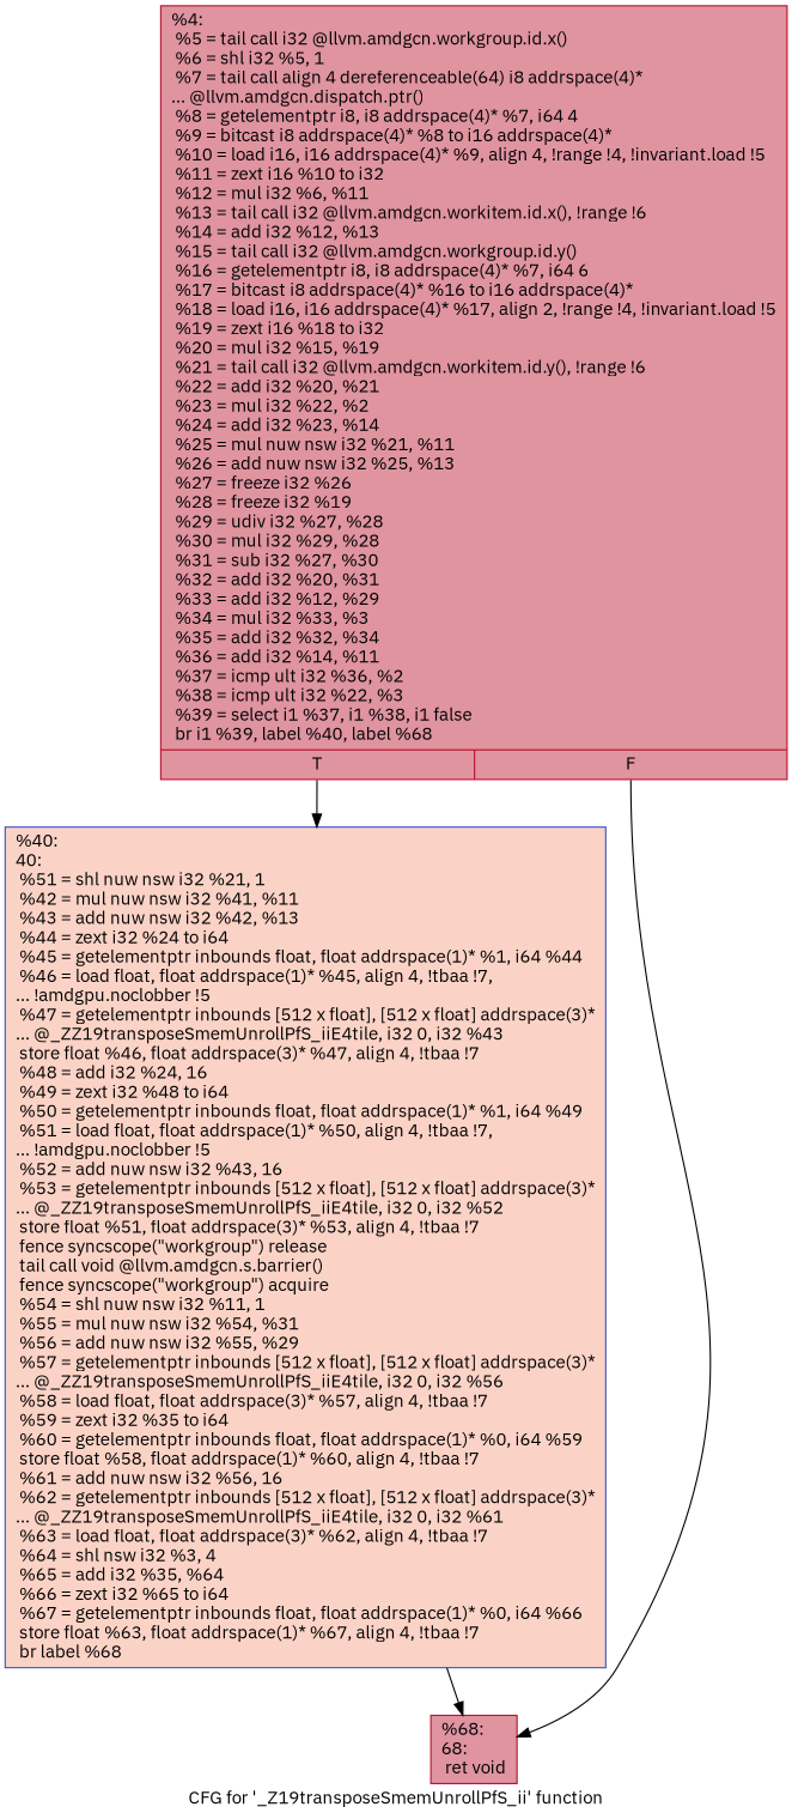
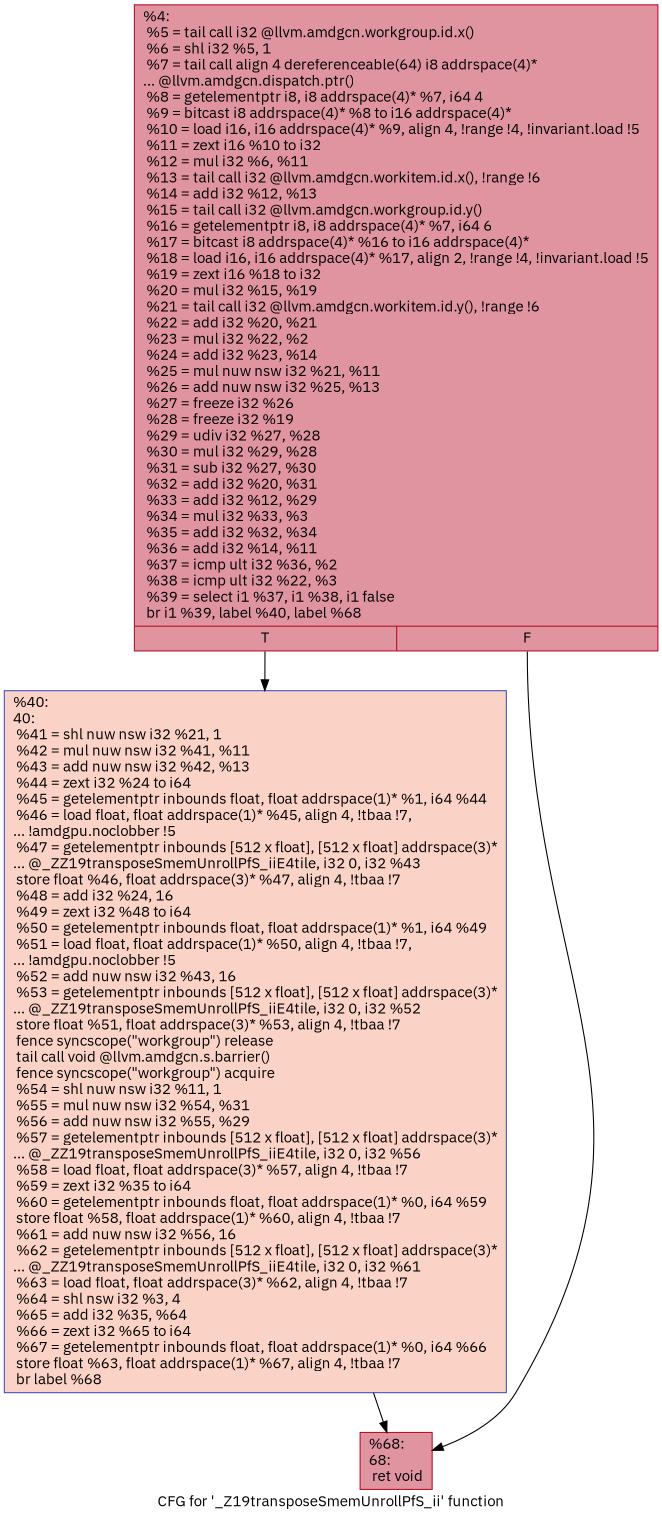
  digraph {
    label="CFG for '_Z19transposeSmemUnrollPfS_ii' function"
    fontname="IBM Plex Sans"
    node [color="#b70d28ff" fillcolor="#b70d2870" shape=record style=filled fontname="IBM Plex Sans"]
    edge [fontname="IBM Plex Sans"]
    n1 [label="{%4:\l  %5 = tail call i32 @llvm.amdgcn.workgroup.id.x()\l  %6 = shl i32 %5, 1\l  %7 = tail call align 4 dereferenceable(64) i8 addrspace(4)*\l... @llvm.amdgcn.dispatch.ptr()\l  %8 = getelementptr i8, i8 addrspace(4)* %7, i64 4\l  %9 = bitcast i8 addrspace(4)* %8 to i16 addrspace(4)*\l  %10 = load i16, i16 addrspace(4)* %9, align 4, !range !4, !invariant.load !5\l  %11 = zext i16 %10 to i32\l  %12 = mul i32 %6, %11\l  %13 = tail call i32 @llvm.amdgcn.workitem.id.x(), !range !6\l  %14 = add i32 %12, %13\l  %15 = tail call i32 @llvm.amdgcn.workgroup.id.y()\l  %16 = getelementptr i8, i8 addrspace(4)* %7, i64 6\l  %17 = bitcast i8 addrspace(4)* %16 to i16 addrspace(4)*\l  %18 = load i16, i16 addrspace(4)* %17, align 2, !range !4, !invariant.load !5\l  %19 = zext i16 %18 to i32\l  %20 = mul i32 %15, %19\l  %21 = tail call i32 @llvm.amdgcn.workitem.id.y(), !range !6\l  %22 = add i32 %20, %21\l  %23 = mul i32 %22, %2\l  %24 = add i32 %23, %14\l  %25 = mul nuw nsw i32 %21, %11\l  %26 = add nuw nsw i32 %25, %13\l  %27 = freeze i32 %26\l  %28 = freeze i32 %19\l  %29 = udiv i32 %27, %28\l  %30 = mul i32 %29, %28\l  %31 = sub i32 %27, %30\l  %32 = add i32 %20, %31\l  %33 = add i32 %12, %29\l  %34 = mul i32 %33, %3\l  %35 = add i32 %32, %34\l  %36 = add i32 %14, %11\l  %37 = icmp ult i32 %36, %2\l  %38 = icmp ult i32 %22, %3\l  %39 = select i1 %37, i1 %38, i1 false\l  br i1 %39, label %40, label %68\l|{<s0>T|<s1>F}}"]
-   n2 [color="#3d50c3ff" fillcolor="#f59c7d70" label="{%40:\l40:                                               \l  %51 = shl nuw nsw i32 %21, 1\l  %42 = mul nuw nsw i32 %41, %11\l  %43 = add nuw nsw i32 %42, %13\l  %44 = zext i32 %24 to i64\l  %45 = getelementptr inbounds float, float addrspace(1)* %1, i64 %44\l  %46 = load float, float addrspace(1)* %45, align 4, !tbaa !7,\l... !amdgpu.noclobber !5\l  %47 = getelementptr inbounds [512 x float], [512 x float] addrspace(3)*\l... @_ZZ19transposeSmemUnrollPfS_iiE4tile, i32 0, i32 %43\l  store float %46, float addrspace(3)* %47, align 4, !tbaa !7\l  %48 = add i32 %24, 16\l  %49 = zext i32 %48 to i64\l  %50 = getelementptr inbounds float, float addrspace(1)* %1, i64 %49\l  %51 = load float, float addrspace(1)* %50, align 4, !tbaa !7,\l... !amdgpu.noclobber !5\l  %52 = add nuw nsw i32 %43, 16\l  %53 = getelementptr inbounds [512 x float], [512 x float] addrspace(3)*\l... @_ZZ19transposeSmemUnrollPfS_iiE4tile, i32 0, i32 %52\l  store float %51, float addrspace(3)* %53, align 4, !tbaa !7\l  fence syncscope(\"workgroup\") release\l  tail call void @llvm.amdgcn.s.barrier()\l  fence syncscope(\"workgroup\") acquire\l  %54 = shl nuw nsw i32 %11, 1\l  %55 = mul nuw nsw i32 %54, %31\l  %56 = add nuw nsw i32 %55, %29\l  %57 = getelementptr inbounds [512 x float], [512 x float] addrspace(3)*\l... @_ZZ19transposeSmemUnrollPfS_iiE4tile, i32 0, i32 %56\l  %58 = load float, float addrspace(3)* %57, align 4, !tbaa !7\l  %59 = zext i32 %35 to i64\l  %60 = getelementptr inbounds float, float addrspace(1)* %0, i64 %59\l  store float %58, float addrspace(1)* %60, align 4, !tbaa !7\l  %61 = add nuw nsw i32 %56, 16\l  %62 = getelementptr inbounds [512 x float], [512 x float] addrspace(3)*\l... @_ZZ19transposeSmemUnrollPfS_iiE4tile, i32 0, i32 %61\l  %63 = load float, float addrspace(3)* %62, align 4, !tbaa !7\l  %64 = shl nsw i32 %3, 4\l  %65 = add i32 %35, %64\l  %66 = zext i32 %65 to i64\l  %67 = getelementptr inbounds float, float addrspace(1)* %0, i64 %66\l  store float %63, float addrspace(1)* %67, align 4, !tbaa !7\l  br label %68\l}"]
+   n2 [color="#3d50c3ff" fillcolor="#f59c7d70" label="{%40:\l40:                                               \l  %41 = shl nuw nsw i32 %21, 1\l  %42 = mul nuw nsw i32 %41, %11\l  %43 = add nuw nsw i32 %42, %13\l  %44 = zext i32 %24 to i64\l  %45 = getelementptr inbounds float, float addrspace(1)* %1, i64 %44\l  %46 = load float, float addrspace(1)* %45, align 4, !tbaa !7,\l... !amdgpu.noclobber !5\l  %47 = getelementptr inbounds [512 x float], [512 x float] addrspace(3)*\l... @_ZZ19transposeSmemUnrollPfS_iiE4tile, i32 0, i32 %43\l  store float %46, float addrspace(3)* %47, align 4, !tbaa !7\l  %48 = add i32 %24, 16\l  %49 = zext i32 %48 to i64\l  %50 = getelementptr inbounds float, float addrspace(1)* %1, i64 %49\l  %51 = load float, float addrspace(1)* %50, align 4, !tbaa !7,\l... !amdgpu.noclobber !5\l  %52 = add nuw nsw i32 %43, 16\l  %53 = getelementptr inbounds [512 x float], [512 x float] addrspace(3)*\l... @_ZZ19transposeSmemUnrollPfS_iiE4tile, i32 0, i32 %52\l  store float %51, float addrspace(3)* %53, align 4, !tbaa !7\l  fence syncscope(\"workgroup\") release\l  tail call void @llvm.amdgcn.s.barrier()\l  fence syncscope(\"workgroup\") acquire\l  %54 = shl nuw nsw i32 %11, 1\l  %55 = mul nuw nsw i32 %54, %31\l  %56 = add nuw nsw i32 %55, %29\l  %57 = getelementptr inbounds [512 x float], [512 x float] addrspace(3)*\l... @_ZZ19transposeSmemUnrollPfS_iiE4tile, i32 0, i32 %56\l  %58 = load float, float addrspace(3)* %57, align 4, !tbaa !7\l  %59 = zext i32 %35 to i64\l  %60 = getelementptr inbounds float, float addrspace(1)* %0, i64 %59\l  store float %58, float addrspace(1)* %60, align 4, !tbaa !7\l  %61 = add nuw nsw i32 %56, 16\l  %62 = getelementptr inbounds [512 x float], [512 x float] addrspace(3)*\l... @_ZZ19transposeSmemUnrollPfS_iiE4tile, i32 0, i32 %61\l  %63 = load float, float addrspace(3)* %62, align 4, !tbaa !7\l  %64 = shl nsw i32 %3, 4\l  %65 = add i32 %35, %64\l  %66 = zext i32 %65 to i64\l  %67 = getelementptr inbounds float, float addrspace(1)* %0, i64 %66\l  store float %63, float addrspace(1)* %67, align 4, !tbaa !7\l  br label %68\l}"]
    n3 [label="{%68:\l68:                                               \l  ret void\l}"]
    n1 -> n2 [tailport=s0]
    n1 -> n3 [tailport=s1]
    n2 -> n3
  }
